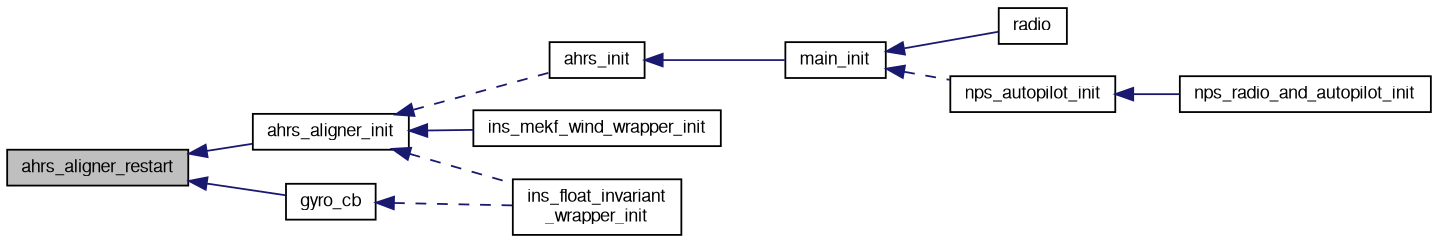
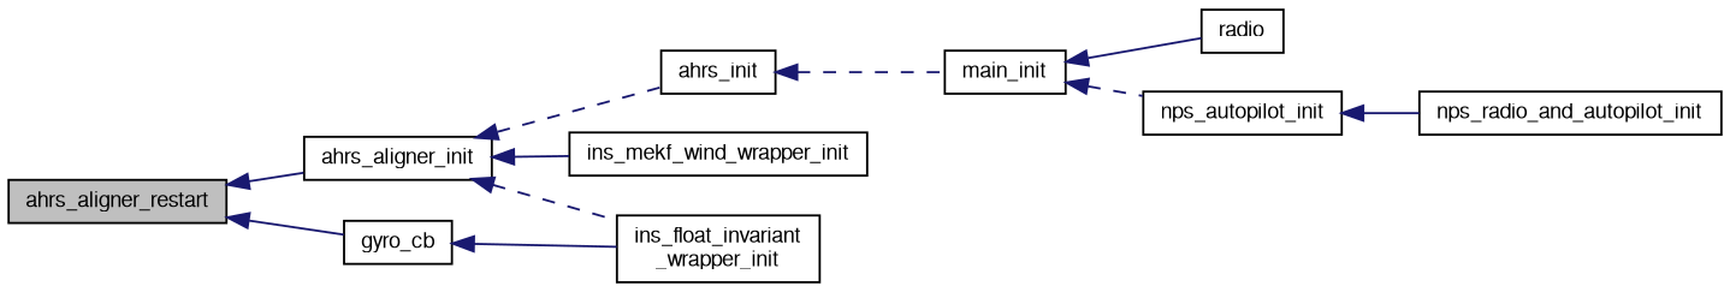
  digraph {
    rankdir=LR
    node [color=black fillcolor=white fontname=FreeSans fontsize=10 shape=record style=filled]
    edge [color=midnightblue dir=back fontname=FreeSans fontsize=10 labelfontname=FreeSans labelfontsize=10 style=solid]
    n1 [fillcolor=grey75 fontcolor=black height=0.2 label=ahrs_aligner_restart width=0.4]
    n2 [height=0.2 label=ahrs_aligner_init width=0.4]
    n3 [height=0.2 label=gyro_cb width=0.4]
    n4 [height=0.2 label=ahrs_init width=0.4]
    n5 [height=0.2 label="ins_float_invariant\l_wrapper_init" width=0.4]
    n6 [height=0.2 label=ins_mekf_wind_wrapper_init width=0.4]
    n7 [height=0.2 label=main_init width=0.4]
    n8 [height=0.2 label=radio width=0.4]
    n9 [height=0.2 label=nps_autopilot_init width=0.4]
    n10 [height=0.2 label=nps_radio_and_autopilot_init width=0.4]
    n1 -> n2
    n1 -> n3
    n2 -> n4 [style=dashed]
    n2 -> n5 [style=dashed]
    n2 -> n6
-   n3 -> n5 [style=dashed]
-   n4 -> n7
+   n3 -> n5
+   n4 -> n7 [style=dashed]
    n7 -> n8
    n7 -> n9 [style=dashed]
    n9 -> n10
  }
